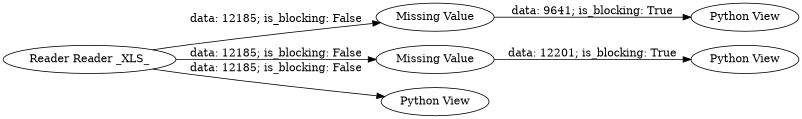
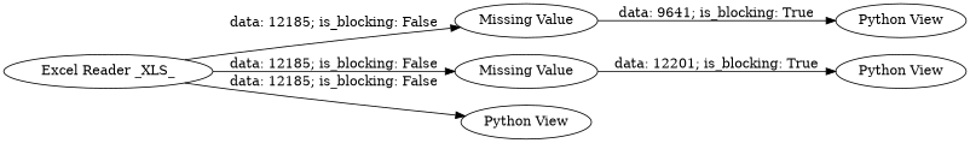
  digraph {
    rankdir=LR
    n1 [label="Missing Value"]
    n2 [label="Python View"]
    n3 [label="Python View"]
    n4 [label="Missing Value"]
    n5 [label="Python View"]
-   n6 [label="Reader Reader _XLS_"]
+   n6 [label="Excel Reader _XLS_"]
    n1 -> n2 [label="data: 9641; is_blocking: True"]
    n4 -> n3 [label="data: 12201; is_blocking: True"]
    n6 -> n1 [label="data: 12185; is_blocking: False"]
    n6 -> n4 [label="data: 12185; is_blocking: False"]
    n6 -> n5 [label="data: 12185; is_blocking: False"]
  }
